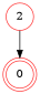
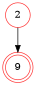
  digraph {
    node [color=firebrick1]
-   0 [shape=doublecircle]
+   0 [shape=doublecircle label=9]
    2 [shape=circle]
    2 -> 0
  }
